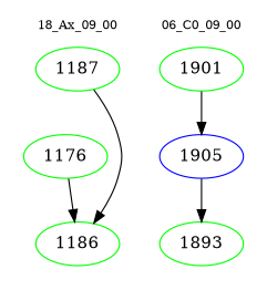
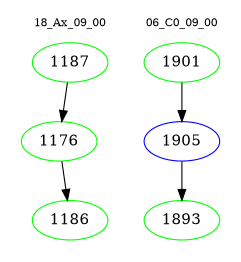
  digraph {
    node [color=green]
    edge [color=black]
    n1 [label=1187]
    n2 [label=1176]
    n3 [label=1186]
    n4 [label=1901]
    n5 [color=blue label=1905]
    n6 [label=1893]
    subgraph cluster_1 {
      color=white
      fontsize=10
      label="18_Ax_09_00"
      n1
      n2
      n3
    }
    subgraph cluster_2 {
      color=white
      fontsize=10
      label="06_C0_09_00"
      n4
      n5
      n6
    }
-   n1 -> n3
+   n1 -> n2
    n2 -> n3
    n4 -> n5
    n5 -> n6
  }
